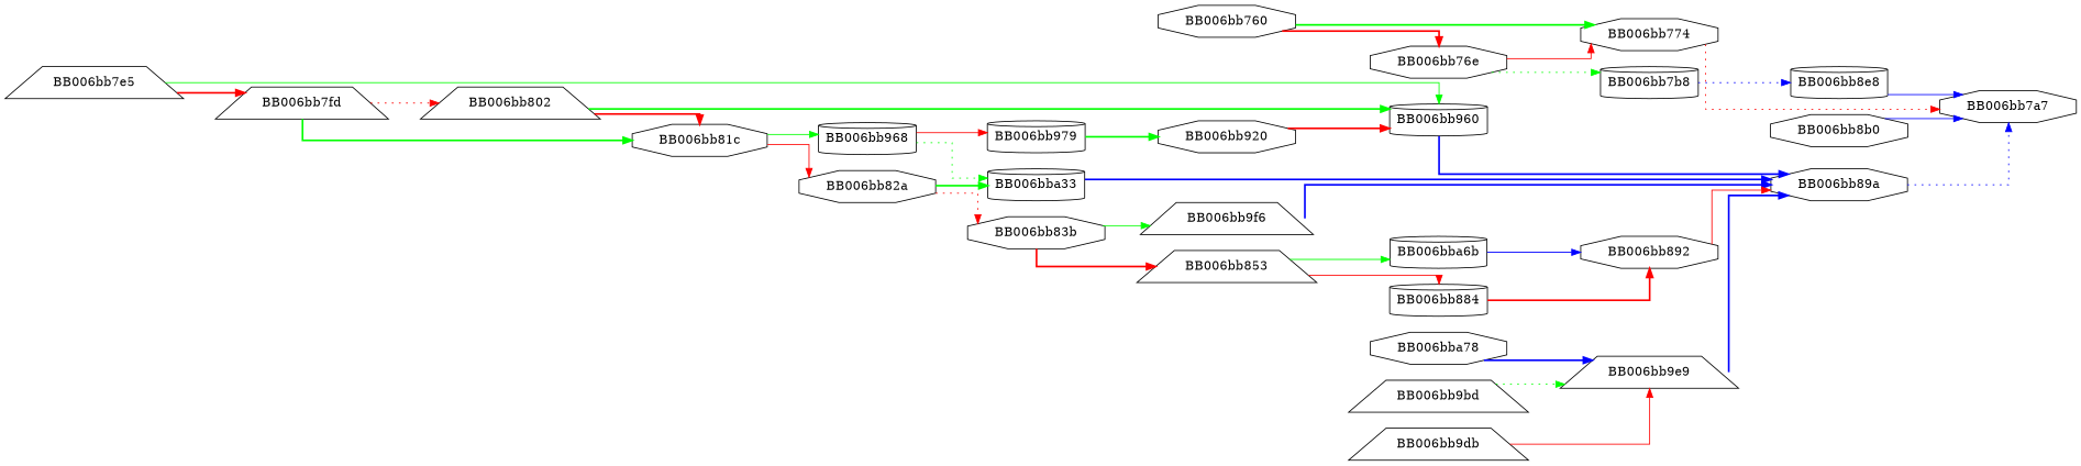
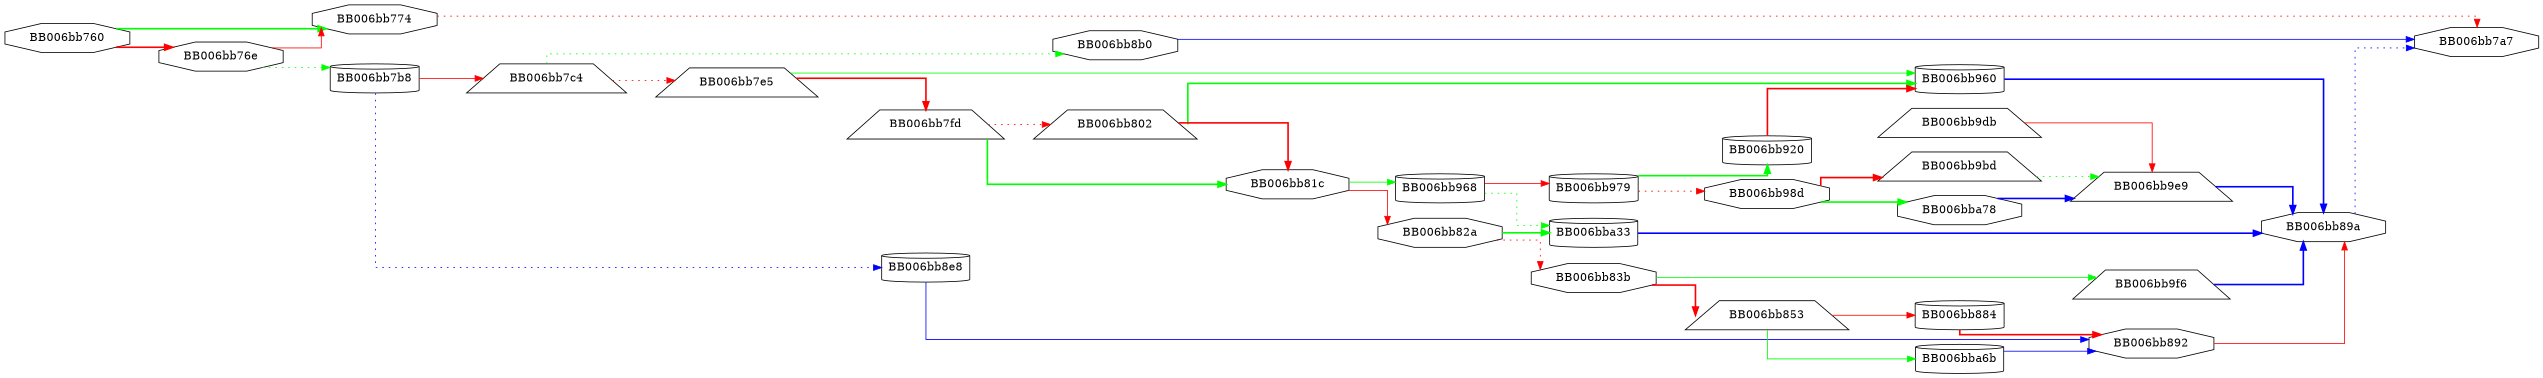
  digraph {
    rankdir=LR
    splines=ortho
    node [shape=octagon]
    edge [color=red style=bold]
    BB006bb760
    BB006bb774
    BB006bb76e
    BB006bb7a7
    BB006bb7b8 [shape=cylinder]
    BB006bb8e8 [shape=cylinder]
+   BB006bb7c4 [shape=trapezium]
    BB006bb8b0
    BB006bb7e5 [shape=trapezium]
    BB006bb960 [shape=cylinder]
    BB006bb7fd [shape=trapezium]
    BB006bb89a
    BB006bb81c
    BB006bb802 [shape=trapezium]
    BB006bb968 [shape=cylinder]
    BB006bb82a
    BB006bba33 [shape=cylinder]
    BB006bb979 [shape=cylinder]
    BB006bb83b
-   BB006bb920
+   BB006bb920 [shape=cylinder]
+   BB006bb98d
    BB006bb9f6 [shape=trapezium]
    BB006bb853 [shape=trapezium]
    BB006bba6b [shape=cylinder]
    BB006bb884 [shape=cylinder]
    BB006bb892
    BB006bba78
    BB006bb9bd [shape=trapezium]
    BB006bb9e9 [shape=trapezium]
    BB006bb9db [shape=trapezium]
    BB006bb760 -> BB006bb774 [color=green]
    BB006bb760 -> BB006bb76e
    BB006bb774 -> BB006bb7a7 [style=dotted]
    BB006bb76e -> BB006bb774 [style=solid]
    BB006bb76e -> BB006bb7b8 [color=green style=dotted]
    BB006bb7b8 -> BB006bb8e8 [color=blue style=dotted]
-   BB006bb8e8 -> BB006bb7a7 [color=blue style=solid]
+   BB006bb7b8 -> BB006bb7c4 [style=solid]
+   BB006bb8e8 -> BB006bb892 [color=blue style=solid]
+   BB006bb7c4 -> BB006bb8b0 [color=green style=dotted]
+   BB006bb7c4 -> BB006bb7e5 [style=dotted]
    BB006bb8b0 -> BB006bb7a7 [color=blue style=solid]
    BB006bb7e5 -> BB006bb960 [color=green style=solid]
    BB006bb7e5 -> BB006bb7fd
    BB006bb960 -> BB006bb89a [color=blue]
    BB006bb7fd -> BB006bb81c [color=green]
    BB006bb7fd -> BB006bb802 [style=dotted]
    BB006bb89a -> BB006bb7a7 [color=blue style=dotted]
    BB006bb81c -> BB006bb968 [color=green style=solid]
    BB006bb81c -> BB006bb82a [style=solid]
    BB006bb802 -> BB006bb960 [color=green]
    BB006bb802 -> BB006bb81c
    BB006bb968 -> BB006bba33 [color=green style=dotted]
    BB006bb968 -> BB006bb979 [style=solid]
    BB006bb82a -> BB006bba33 [color=green]
    BB006bb82a -> BB006bb83b [style=dotted]
    BB006bba33 -> BB006bb89a [color=blue]
    BB006bb979 -> BB006bb920 [color=green]
+   BB006bb979 -> BB006bb98d [style=dotted]
    BB006bb83b -> BB006bb9f6 [color=green style=solid]
    BB006bb83b -> BB006bb853
    BB006bb920 -> BB006bb960
+   BB006bb98d -> BB006bba78 [color=green]
+   BB006bb98d -> BB006bb9bd
    BB006bb9f6 -> BB006bb89a [color=blue]
    BB006bb853 -> BB006bba6b [color=green style=solid]
    BB006bb853 -> BB006bb884 [style=solid]
    BB006bba6b -> BB006bb892 [color=blue style=solid]
    BB006bb884 -> BB006bb892
    BB006bb892 -> BB006bb89a [style=solid]
    BB006bba78 -> BB006bb9e9 [color=blue]
    BB006bb9bd -> BB006bb9e9 [color=green style=dotted]
    BB006bb9e9 -> BB006bb89a [color=blue]
    BB006bb9db -> BB006bb9e9 [style=solid]
  }
